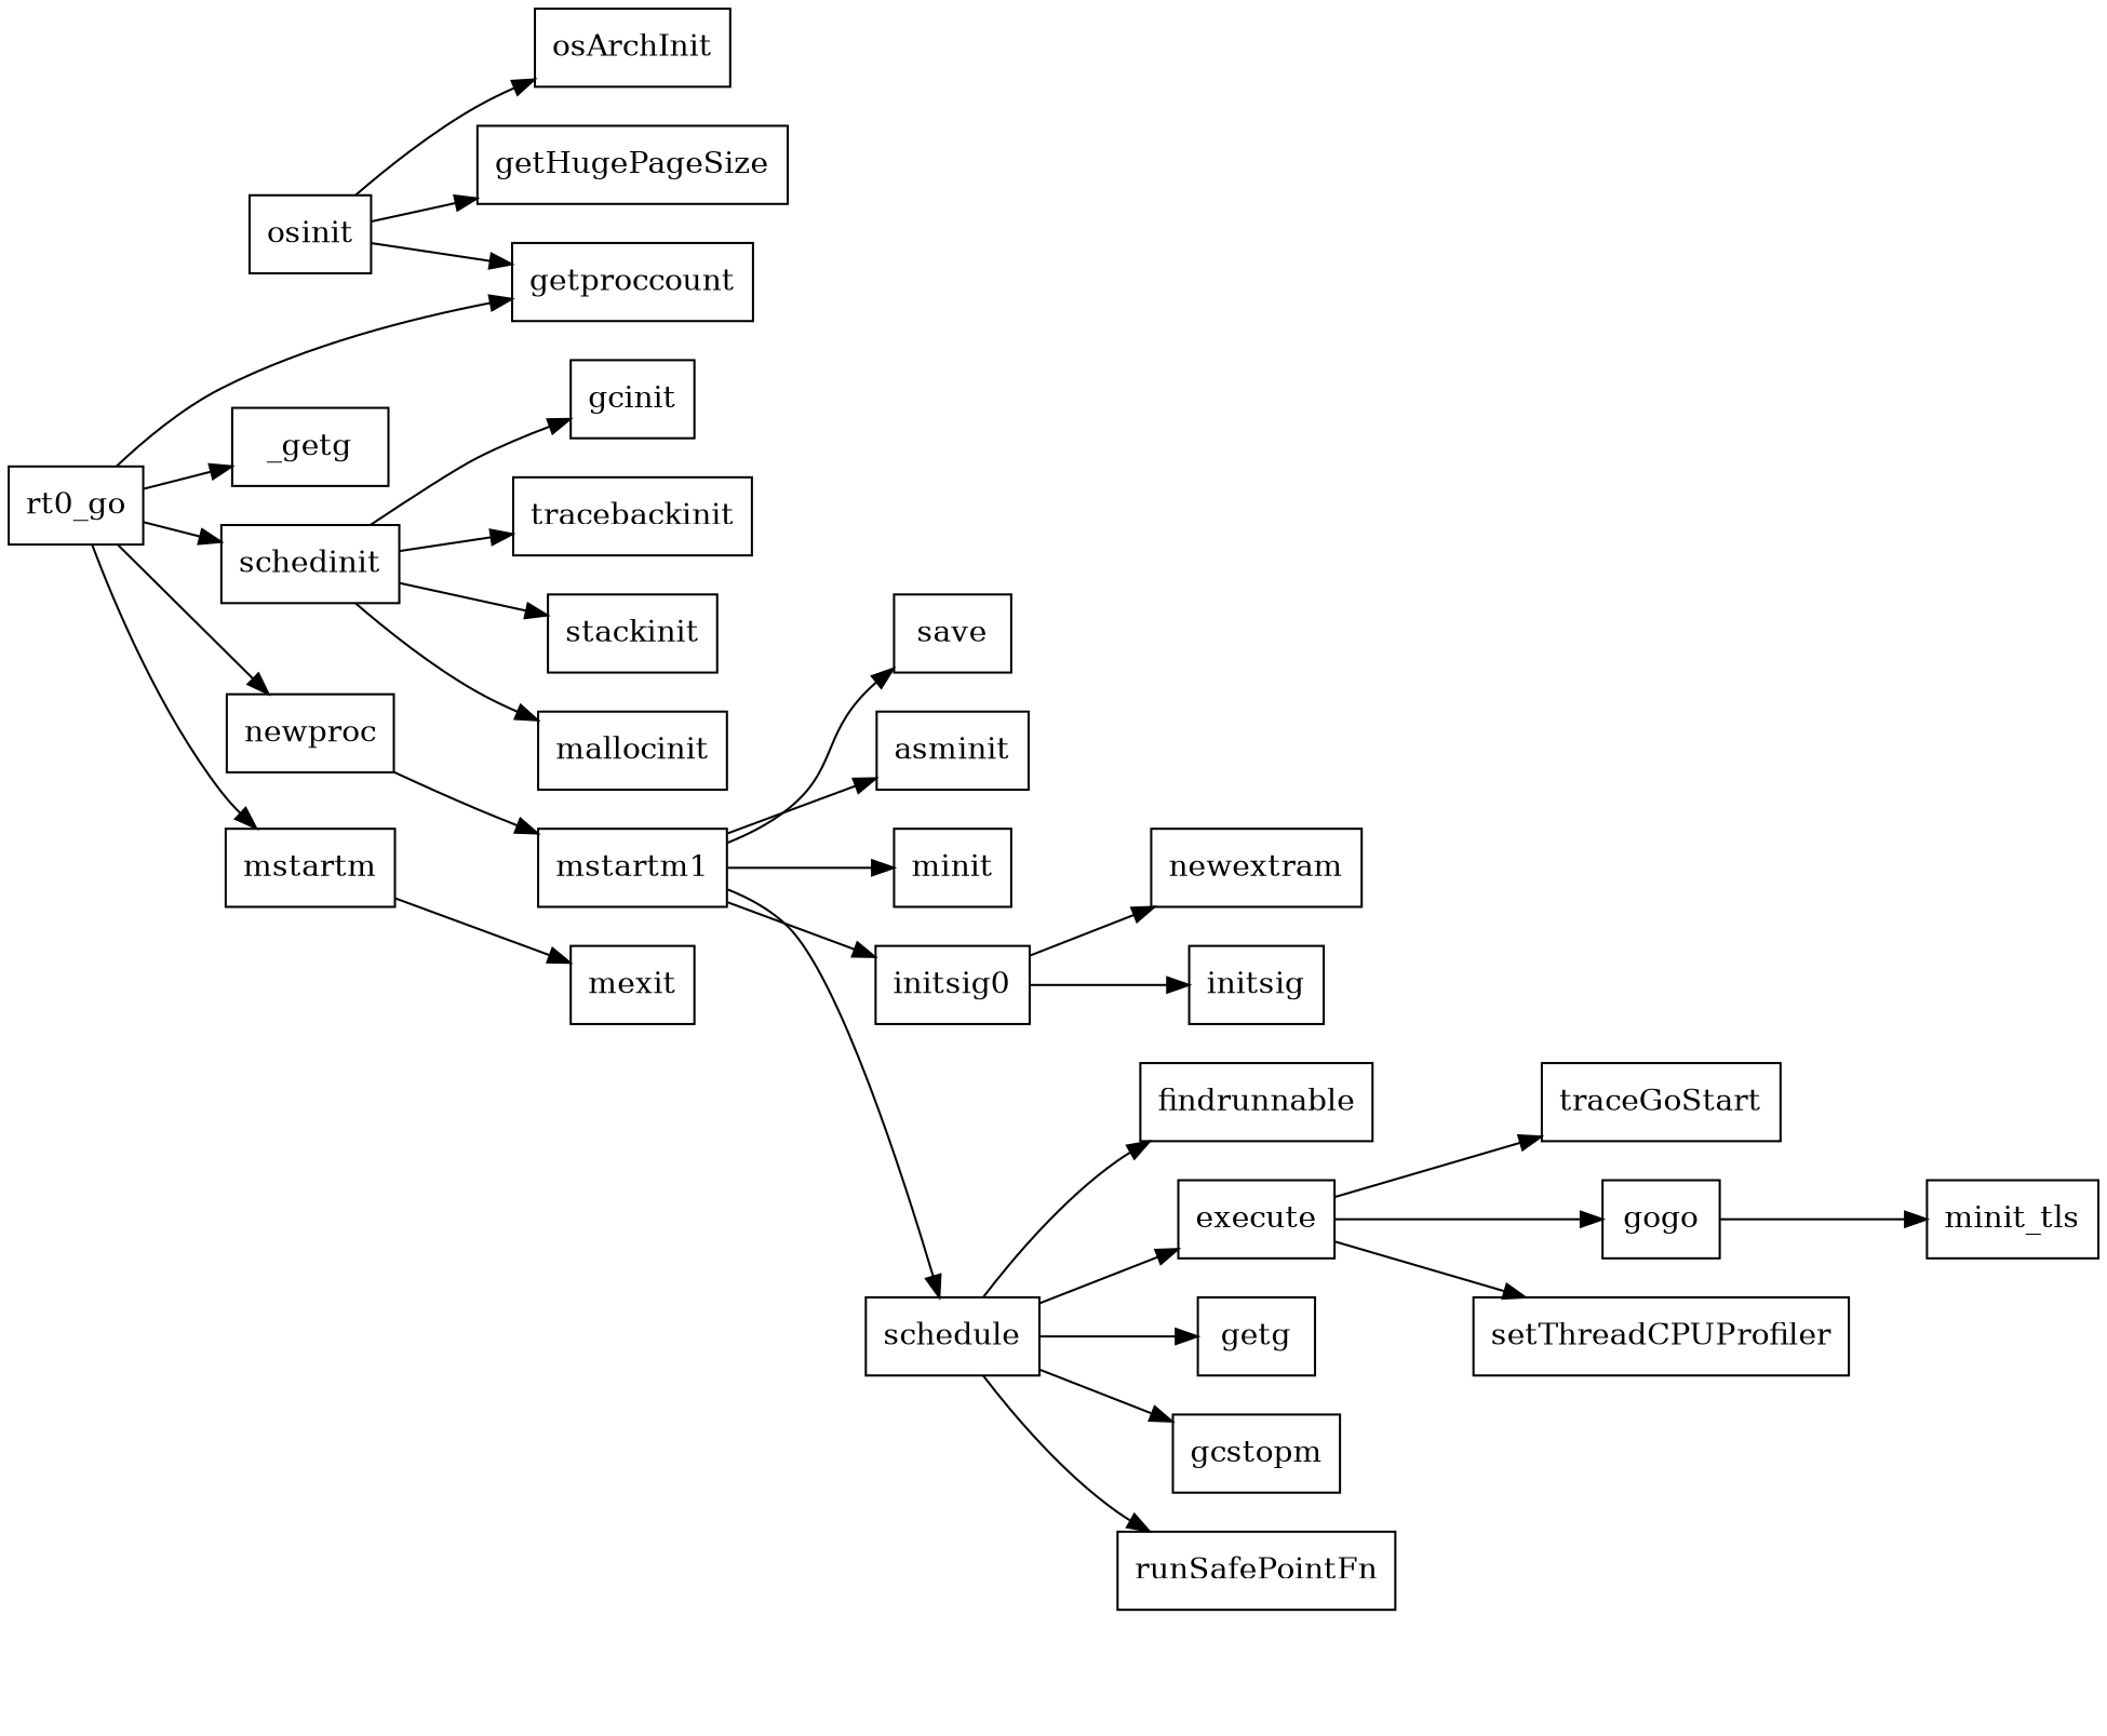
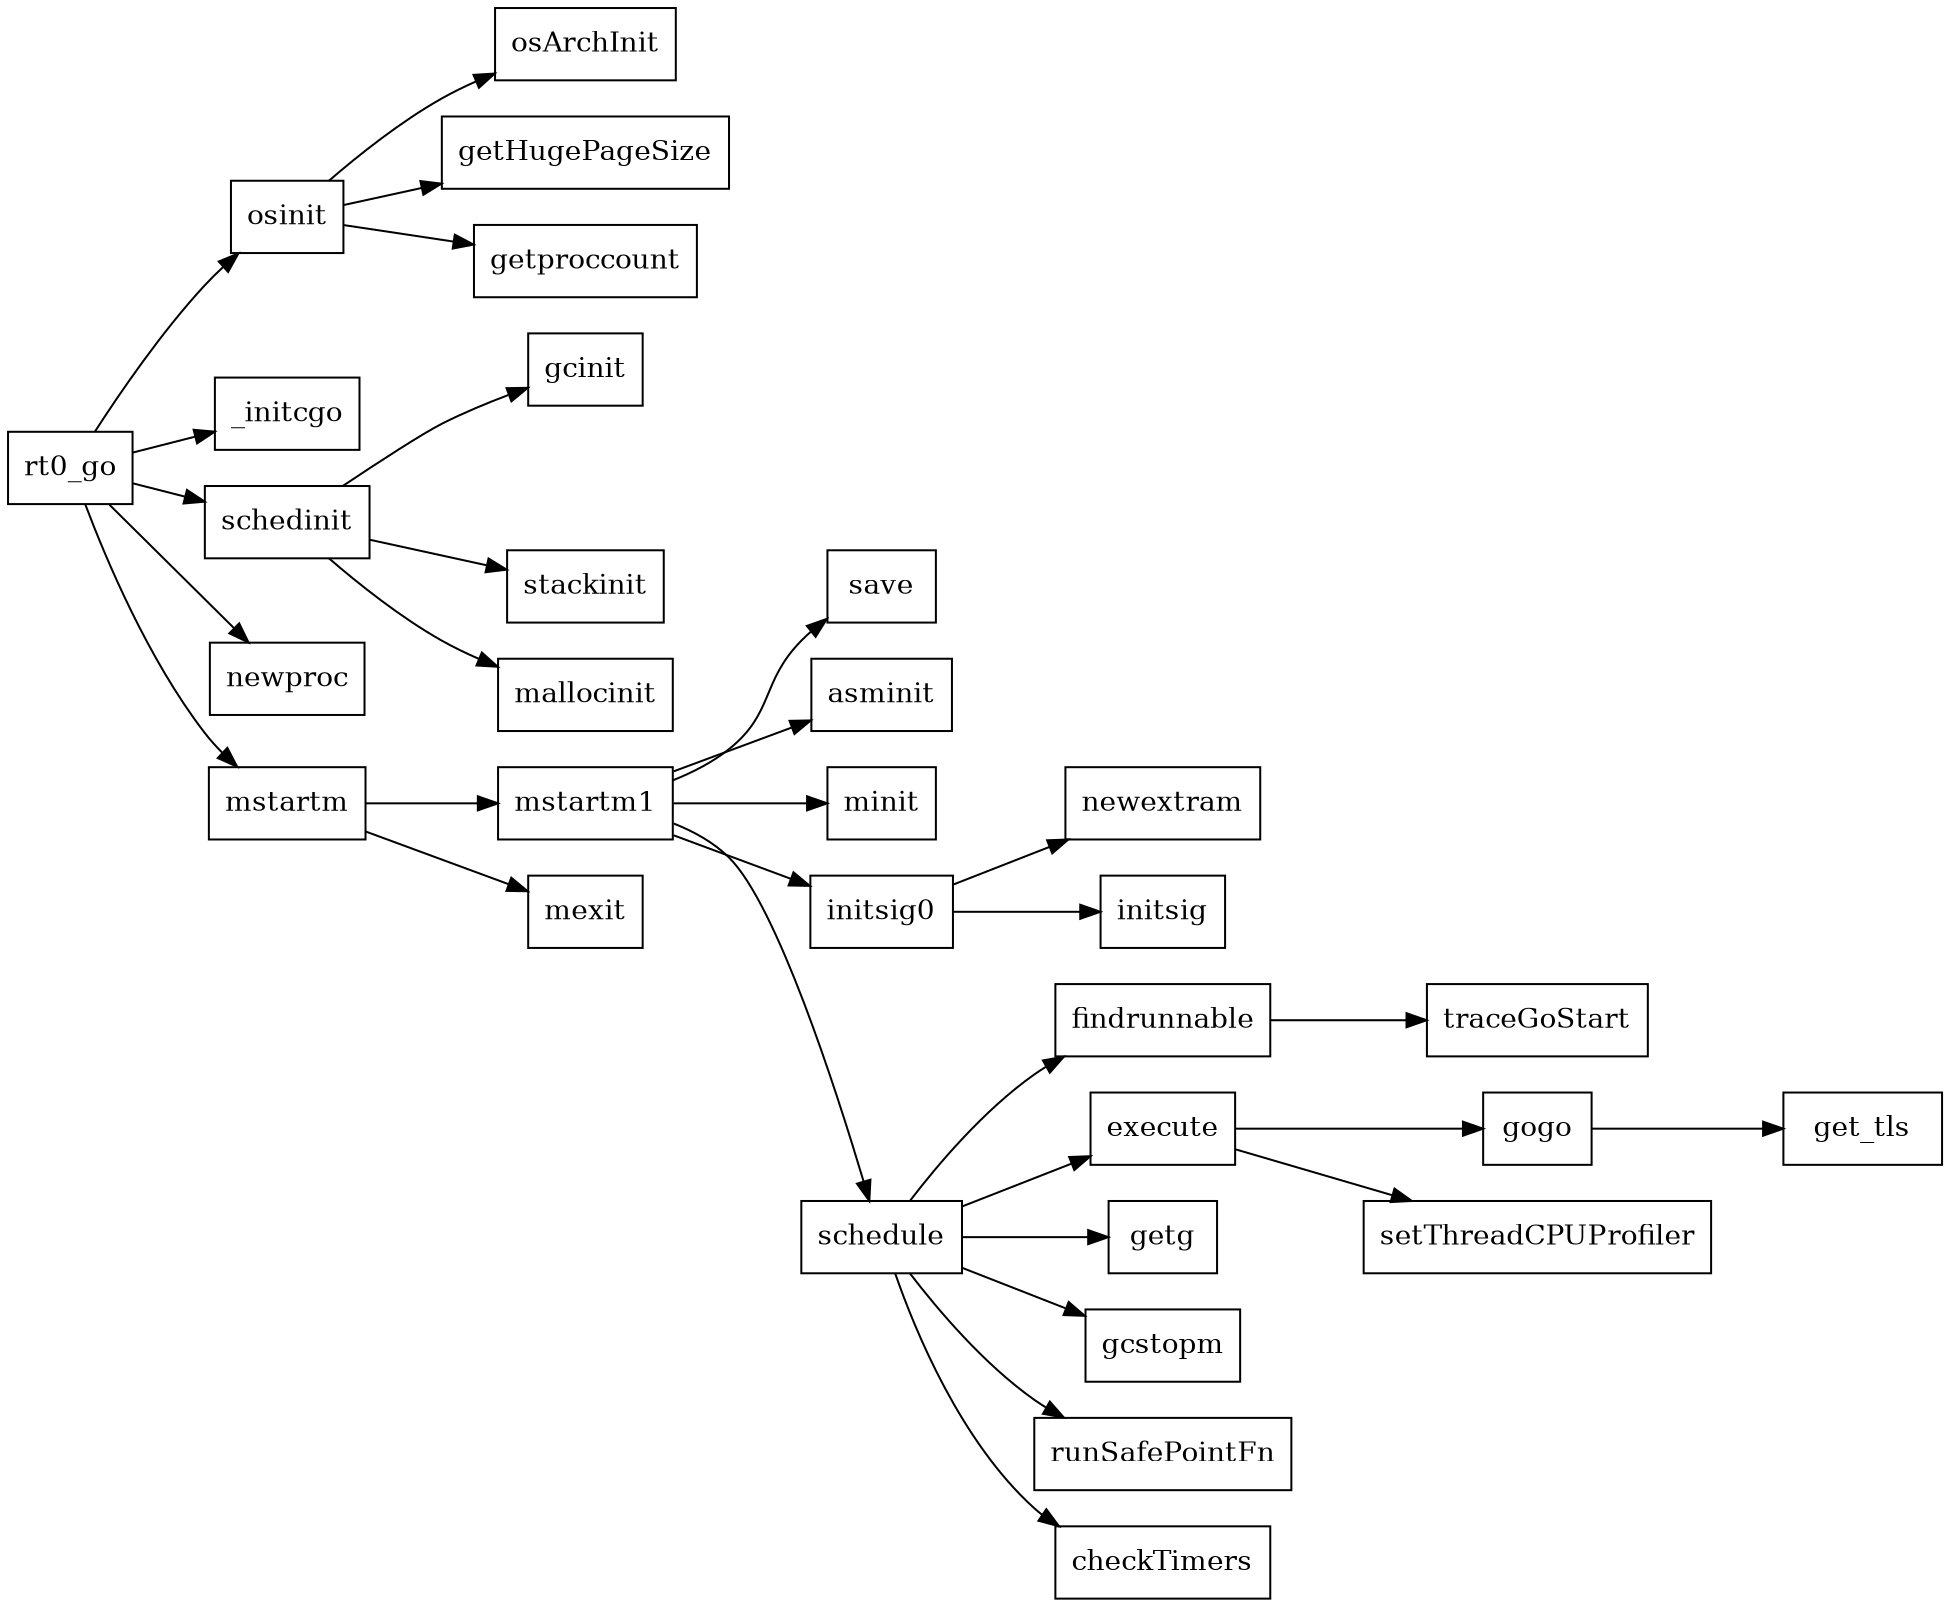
  digraph {
    newrank=true
    rankdir=LR
    node [shape=box]
    rt0_go
    osinit
    schedinit
-   _initcgo [label=_getg]
+   _initcgo
    newproc
    n6 [label=mstartm]
    getproccount
    getHugePageSize
    osArchInit
-   tracebackinit
    stackinit
    mallocinit
    gcinit
    n14 [label=mstartm1]
    mexit
    save
    asminit
    minit
    n19 [label=initsig0]
    schedule
    newextram
    initsig
    getg
    gcstopm
    runSafePointFn
+   checkTimers
    findrunnable
    execute
    setThreadCPUProfiler
    traceGoStart
    gogo
-   get_tls [label=minit_tls]
-   rt0_go -> getproccount
+   get_tls
+   rt0_go -> osinit
    rt0_go -> schedinit
    rt0_go -> _initcgo
    rt0_go -> newproc
    rt0_go -> n6
    osinit -> getproccount
    osinit -> getHugePageSize
    osinit -> osArchInit
-   schedinit -> tracebackinit
    schedinit -> stackinit
    schedinit -> mallocinit
    schedinit -> gcinit
-   newproc -> n14
+   n6 -> n14
    n6 -> mexit
    n14 -> save
    n14 -> asminit
    n14 -> minit
    n14 -> n19
    n14 -> schedule
    n19 -> newextram
    n19 -> initsig
    schedule -> getg
    schedule -> gcstopm
    schedule -> runSafePointFn
+   schedule -> checkTimers
    schedule -> findrunnable
    schedule -> execute
    execute -> setThreadCPUProfiler
-   execute -> traceGoStart
+   findrunnable -> traceGoStart
    execute -> gogo
    gogo -> get_tls
  }
